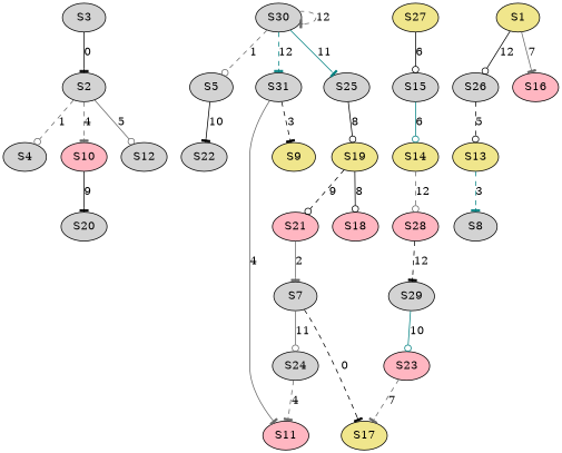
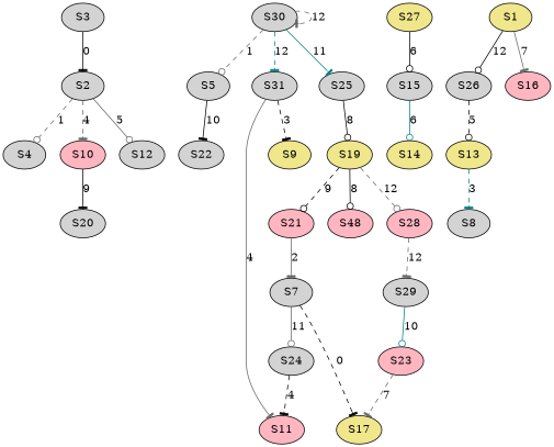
  strict digraph {
    node [fillcolor=lightgrey style=filled]
    edge [arrowhead=tee color=black style=solid]
    S3
    S2
    S4
    S10 [fillcolor=lightpink]
    S12
    S20
    S7
    S24
    S17 [fillcolor=khaki]
    S11 [fillcolor=lightpink]
    S30
    S5
    S31
    S25
    S22
    S9 [fillcolor=khaki]
    S19 [fillcolor=khaki]
    S27 [fillcolor=khaki]
    S15
    S21 [fillcolor=lightpink]
    S13 [fillcolor=khaki]
    S8
    S26
    S14 [fillcolor=khaki]
    S1 [fillcolor=khaki]
    S16 [fillcolor=lightpink]
    S23 [fillcolor=lightpink]
-   S18 [fillcolor=lightpink]
+   S18 [fillcolor=lightpink label=S48]
    S28 [fillcolor=lightpink]
    S29
    S3 -> S2 [label=0]
    S2 -> S4 [arrowhead=odot color=gray40 label=1 style=dashed]
    S2 -> S10 [color=gray40 label=4 style=dashed]
    S2 -> S12 [arrowhead=odot color=gray40 label=5]
    S10 -> S20 [label=9]
    S7 -> S24 [arrowhead=odot color=gray40 label=11]
    S7 -> S17 [label=0 style=dashed]
-   S24 -> S11 [color=gray40 label=4 style=dashed]
+   S24 -> S11 [label=4 style=dashed]
    S30 -> S30 [color=gray40 label=12 style=dashed]
    S30 -> S5 [arrowhead=odot color=gray40 label=1 style=dashed]
    S30 -> S31 [color=teal label=12 style=dashed]
    S30 -> S25 [color=teal label=11]
    S5 -> S22 [label=10]
    S31 -> S11 [color=gray40 label=4]
    S31 -> S9 [label=3 style=dashed]
    S25 -> S19 [arrowhead=odot label=8]
    S19 -> S21 [arrowhead=odot label=9 style=dashed]
    S19 -> S18 [arrowhead=odot label=8]
-   S14 -> S28 [arrowhead=odot color=gray40 label=12 style=dashed]
+   S19 -> S28 [arrowhead=odot color=gray40 label=12 style=dashed]
    S27 -> S15 [arrowhead=odot label=6]
    S15 -> S14 [arrowhead=odot color=teal label=6]
    S21 -> S7 [color=gray40 label=2]
    S13 -> S8 [color=teal label=3 style=dashed]
    S26 -> S13 [arrowhead=odot label=5 style=dashed]
    S1 -> S26 [arrowhead=odot label=12]
    S1 -> S16 [color=gray40 label=7]
    S23 -> S17 [color=gray40 label=7 style=dashed]
-   S28 -> S29 [label=12 style=dashed]
+   S28 -> S29 [color=gray40 label=12 style=dashed]
    S29 -> S23 [arrowhead=odot color=teal label=10]
  }
